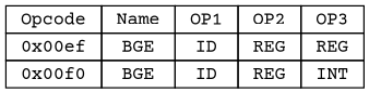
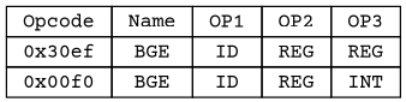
  digraph {
    nodesep=0.5
    ranksep=2
    fontname="Courier Prime"
-   n1 [label=< <table border="0" cellborder="1" cellspacing="0"> <tr><td> Opcode </td> <td> Name </td> <td> OP1 </td><td> OP2 </td><td> OP3 </td> </tr> <tr><td> 0x00ef </td><td> BGE </td><td> ID </td><td> REG </td><td> REG </td> </tr> <tr><td> 0x00f0 </td><td> BGE </td><td> ID </td><td> REG </td><td> INT </td> </tr> </table>> shape=plain fontname="Courier Prime"]
+   n1 [label=< <table border="0" cellborder="1" cellspacing="0"> <tr><td> Opcode </td> <td> Name </td> <td> OP1 </td><td> OP2 </td><td> OP3 </td> </tr> <tr><td> 0x30ef </td><td> BGE </td><td> ID </td><td> REG </td><td> REG </td> </tr> <tr><td> 0x00f0 </td><td> BGE </td><td> ID </td><td> REG </td><td> INT </td> </tr> </table>> shape=plain fontname="Courier Prime"]
  }
